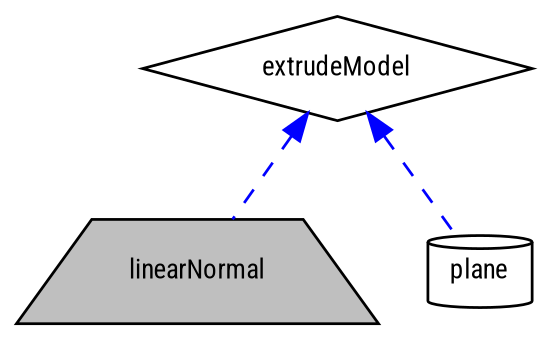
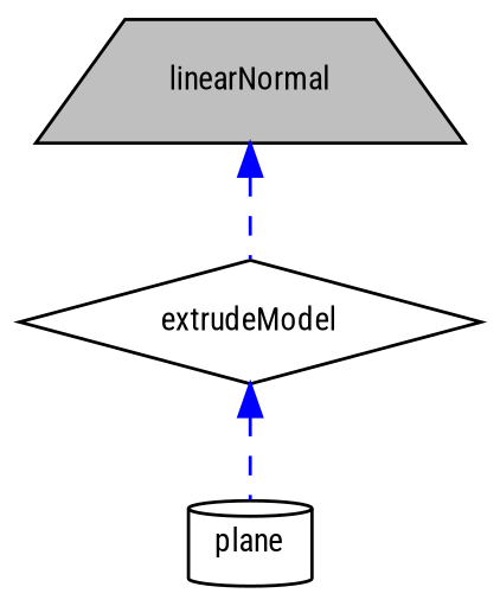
  digraph {
    fontname="Roboto Condensed"
    node [color=black fontname="Roboto Condensed" fontsize=10]
    edge [color=blue dir=back fontname="Roboto Condensed" fontsize=10 labelfontname=FreeSans labelfontsize=10 style=dashed]
    n1 [fillcolor=grey75 fontcolor=black height=0.2 label=linearNormal shape=trapezium style=filled width=0.4]
    n2 [height=0.2 label=plane shape=cylinder width=0.4]
    n3 [height=0.2 label=extrudeModel shape=diamond width=0.4]
-   n3 -> n1
+   n1 -> n3
    n3 -> n2
  }
